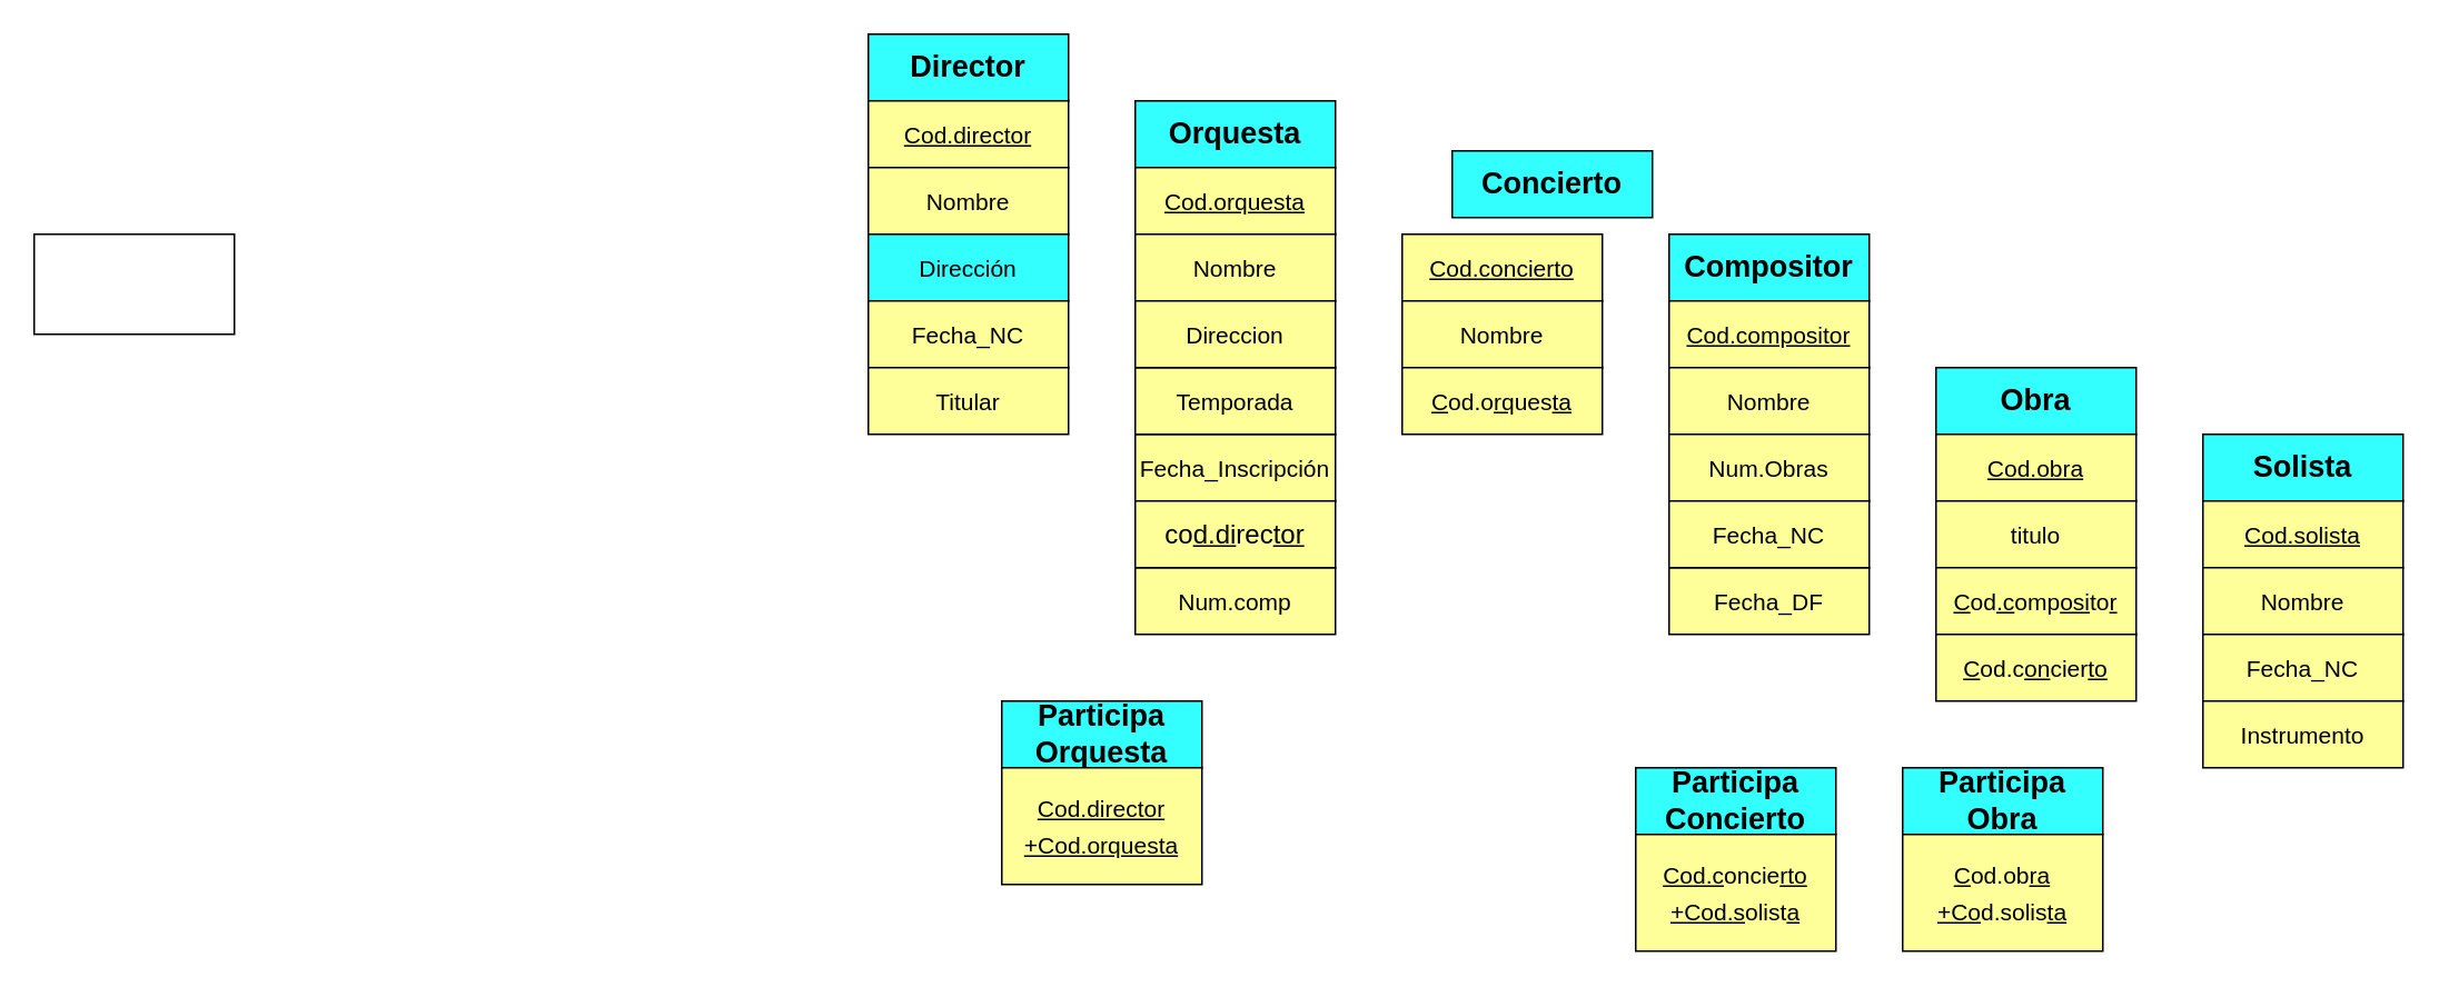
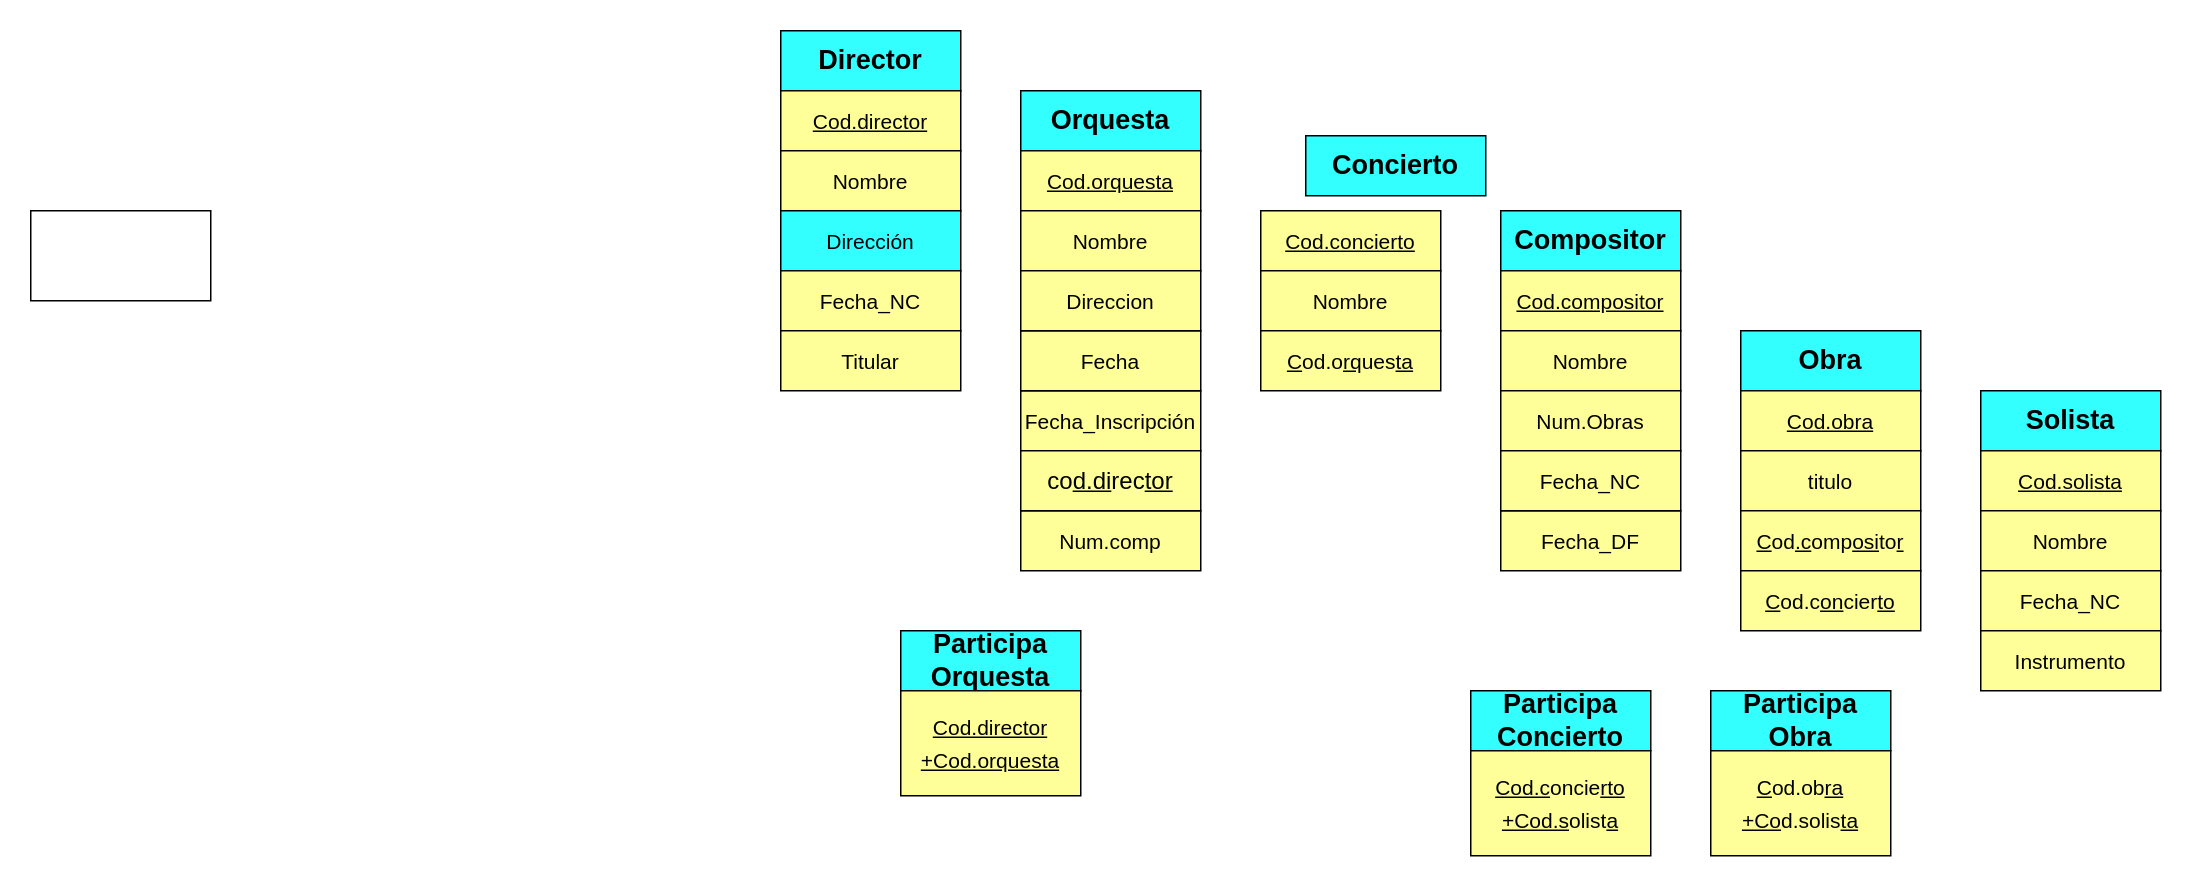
  <mxCell id="0" />
  <mxCell id="1" parent="0" />
  <mxCell id="2" value="&lt;font style=&quot;font-size: 18px&quot;&gt;&lt;b&gt;Orquesta&lt;/b&gt;&lt;/font&gt;" style="rounded=0;whiteSpace=wrap;html=1;fillColor=#33FFFF;" parent="1" vertex="1"><mxGeometry x="680" y="60" width="120" height="40" as="geometry" /></mxCell>
  <mxCell id="3" value="&lt;font style=&quot;font-size: 14px&quot;&gt;Fecha_Inscripción&lt;/font&gt;" style="rounded=0;whiteSpace=wrap;html=1;fontSize=18;fillColor=#FFFF99;" parent="1" vertex="1"><mxGeometry x="680" y="260" width="120" height="40" as="geometry" /></mxCell>
  <mxCell id="4" value="&lt;span style=&quot;font-size: 14px&quot;&gt;&lt;u&gt;Cod.orquesta&lt;/u&gt;&lt;/span&gt;" style="rounded=0;whiteSpace=wrap;html=1;fontSize=18;fillColor=#FFFF99;" parent="1" vertex="1"><mxGeometry x="680" y="100" width="120" height="40" as="geometry" /></mxCell>
  <mxCell id="5" value="&lt;font style=&quot;font-size: 14px&quot;&gt;Num.comp&lt;/font&gt;" style="rounded=0;whiteSpace=wrap;html=1;fontSize=18;fillColor=#FFFF99;" parent="1" vertex="1"><mxGeometry x="680" y="340" width="120" height="40" as="geometry" /></mxCell>
  <mxCell id="6" value="&lt;font style=&quot;font-size: 18px&quot;&gt;&lt;b&gt;Concierto&lt;/b&gt;&lt;/font&gt;" style="rounded=0;whiteSpace=wrap;html=1;fillColor=#33FFFF;" parent="1" vertex="1"><mxGeometry x="870" y="90" width="120" height="40" as="geometry" /></mxCell>
  <mxCell id="7" value="&lt;span style=&quot;font-size: 14px&quot;&gt;&lt;u&gt;Cod.concierto&lt;/u&gt;&lt;/span&gt;" style="rounded=0;whiteSpace=wrap;html=1;fontSize=18;fillColor=#FFFF99;" parent="1" vertex="1"><mxGeometry x="840" y="140" width="120" height="40" as="geometry" /></mxCell>
  <mxCell id="8" value="&lt;font style=&quot;font-size: 14px&quot;&gt;Nombre&lt;/font&gt;" style="rounded=0;whiteSpace=wrap;html=1;fontSize=18;fillColor=#FFFF99;" parent="1" vertex="1"><mxGeometry x="840" y="180" width="120" height="40" as="geometry" /></mxCell>
  <mxCell id="9" value="&lt;span style=&quot;font-size: 14px&quot;&gt;&lt;u&gt;C&lt;/u&gt;od.o&lt;u&gt;rq&lt;/u&gt;ues&lt;u&gt;ta&lt;/u&gt;&lt;/span&gt;" style="rounded=0;whiteSpace=wrap;html=1;fontSize=18;fillColor=#FFFF99;" parent="1" vertex="1"><mxGeometry x="840" y="220" width="120" height="40" as="geometry" /></mxCell>
  <mxCell id="10" value="&lt;span style=&quot;font-size: 18px&quot;&gt;&lt;b&gt;Obra&lt;/b&gt;&lt;/span&gt;" style="rounded=0;whiteSpace=wrap;html=1;fillColor=#33FFFF;" parent="1" vertex="1"><mxGeometry x="1160" y="220" width="120" height="40" as="geometry" /></mxCell>
  <mxCell id="11" value="&lt;span style=&quot;font-size: 14px&quot;&gt;&lt;u&gt;Cod.obra&lt;/u&gt;&lt;/span&gt;" style="rounded=0;whiteSpace=wrap;html=1;fontSize=18;fillColor=#FFFF99;" parent="1" vertex="1"><mxGeometry x="1160" y="260" width="120" height="40" as="geometry" /></mxCell>
  <mxCell id="12" value="&lt;span style=&quot;font-size: 14px&quot;&gt;titulo&lt;/span&gt;" style="rounded=0;whiteSpace=wrap;html=1;fontSize=18;fillColor=#FFFF99;" parent="1" vertex="1"><mxGeometry x="1160" y="300" width="120" height="40" as="geometry" /></mxCell>
  <mxCell id="13" value="&lt;span style=&quot;font-size: 14px&quot;&gt;&lt;u&gt;C&lt;/u&gt;od&lt;u&gt;.c&lt;/u&gt;omp&lt;u&gt;osi&lt;/u&gt;to&lt;u&gt;r&lt;/u&gt;&lt;/span&gt;" style="rounded=0;whiteSpace=wrap;html=1;fontSize=18;fillColor=#FFFF99;" parent="1" vertex="1"><mxGeometry x="1160" y="340" width="120" height="40" as="geometry" /></mxCell>
  <mxCell id="14" value="&lt;span style=&quot;font-size: 14px&quot;&gt;Fecha_DF&lt;/span&gt;" style="rounded=0;whiteSpace=wrap;html=1;fontSize=18;fillColor=#FFFF99;" parent="1" vertex="1"><mxGeometry x="1000" y="340" width="120" height="40" as="geometry" /></mxCell>
  <mxCell id="15" value="&lt;font style=&quot;font-size: 18px&quot;&gt;&lt;b&gt;Director&lt;/b&gt;&lt;/font&gt;" style="rounded=0;whiteSpace=wrap;html=1;fillColor=#33FFFF;" parent="1" vertex="1"><mxGeometry x="520" y="20" width="120" height="40" as="geometry" /></mxCell>
  <mxCell id="16" value="&lt;span style=&quot;font-size: 14px&quot;&gt;&lt;u&gt;Cod.director&lt;/u&gt;&lt;/span&gt;" style="rounded=0;whiteSpace=wrap;html=1;fontSize=18;fillColor=#FFFF99;" parent="1" vertex="1"><mxGeometry x="520" y="60" width="120" height="40" as="geometry" /></mxCell>
  <mxCell id="17" value="&lt;font style=&quot;font-size: 14px&quot;&gt;Nombre&lt;/font&gt;" style="rounded=0;whiteSpace=wrap;html=1;fontSize=18;fillColor=#FFFF99;" parent="1" vertex="1"><mxGeometry x="520" y="100" width="120" height="40" as="geometry" /></mxCell>
  <mxCell id="18" value="&lt;font style=&quot;font-size: 14px&quot;&gt;Dirección&lt;br&gt;&lt;/font&gt;" style="rounded=0;whiteSpace=wrap;html=1;fontSize=18;fillColor=#33ffff;" parent="1" vertex="1"><mxGeometry x="520" y="140" width="120" height="40" as="geometry" /></mxCell>
- <mxCell id="19" value="&lt;font style=&quot;font-size: 14px&quot;&gt;Temporada&lt;/font&gt;" style="rounded=0;whiteSpace=wrap;html=1;fontSize=18;fillColor=#FFFF99;" parent="1" vertex="1"><mxGeometry x="680" y="220" width="120" height="40" as="geometry" /></mxCell>
+ <mxCell id="19" value="&lt;font style=&quot;font-size: 14px&quot;&gt;Fecha&lt;/font&gt;" style="rounded=0;whiteSpace=wrap;html=1;fontSize=18;fillColor=#FFFF99;" parent="1" vertex="1"><mxGeometry x="680" y="220" width="120" height="40" as="geometry" /></mxCell>
  <mxCell id="20" value="&lt;span style=&quot;font-size: 14px&quot;&gt;&lt;u&gt;C&lt;/u&gt;od.c&lt;u&gt;on&lt;/u&gt;cier&lt;u&gt;to&lt;/u&gt;&lt;/span&gt;" style="rounded=0;whiteSpace=wrap;html=1;fontSize=18;fillColor=#FFFF99;" parent="1" vertex="1"><mxGeometry x="1160" y="380" width="120" height="40" as="geometry" /></mxCell>
  <mxCell id="21" value="" style="rounded=0;whiteSpace=wrap;html=1;" parent="1" vertex="1"><mxGeometry x="20" y="140" width="120" height="60" as="geometry" /></mxCell>
  <mxCell id="22" value="&lt;font style=&quot;font-size: 14px&quot;&gt;Fecha_NC&lt;/font&gt;" style="rounded=0;whiteSpace=wrap;html=1;fontSize=18;fillColor=#FFFF99;" parent="1" vertex="1"><mxGeometry x="520" y="180" width="120" height="40" as="geometry" /></mxCell>
  <mxCell id="23" value="&lt;font style=&quot;font-size: 14px&quot;&gt;&lt;span style=&quot;font-size: 14px&quot;&gt;&lt;/span&gt;&lt;/font&gt;&lt;div&gt;&lt;font size=&quot;3&quot;&gt;co&lt;u&gt;d.di&lt;/u&gt;rec&lt;u&gt;tor&lt;/u&gt;&lt;/font&gt;&lt;/div&gt;" style="rounded=0;whiteSpace=wrap;html=1;fontSize=18;fillColor=#FFFF99;" parent="1" vertex="1"><mxGeometry x="680" y="300" width="120" height="40" as="geometry" /></mxCell>
  <mxCell id="24" value="&lt;font style=&quot;font-size: 18px&quot;&gt;&lt;b&gt;Solista&lt;/b&gt;&lt;/font&gt;" style="rounded=0;whiteSpace=wrap;html=1;fillColor=#33FFFF;" parent="1" vertex="1"><mxGeometry x="1320" y="260" width="120" height="40" as="geometry" /></mxCell>
  <mxCell id="25" value="&lt;span style=&quot;font-size: 14px&quot;&gt;&lt;u&gt;Cod.solista&lt;/u&gt;&lt;/span&gt;" style="rounded=0;whiteSpace=wrap;html=1;fontSize=18;fillColor=#FFFF99;" parent="1" vertex="1"><mxGeometry x="1320" y="300" width="120" height="40" as="geometry" /></mxCell>
  <mxCell id="26" value="&lt;font style=&quot;font-size: 14px&quot;&gt;Nombre&lt;/font&gt;" style="rounded=0;whiteSpace=wrap;html=1;fontSize=18;fillColor=#FFFF99;" parent="1" vertex="1"><mxGeometry x="1320" y="340" width="120" height="40" as="geometry" /></mxCell>
  <mxCell id="27" value="&lt;font style=&quot;font-size: 14px&quot;&gt;Fecha_NC&lt;/font&gt;" style="rounded=0;whiteSpace=wrap;html=1;fontSize=18;fillColor=#FFFF99;" parent="1" vertex="1"><mxGeometry x="1320" y="380" width="120" height="40" as="geometry" /></mxCell>
  <mxCell id="28" value="&lt;span style=&quot;font-size: 18px&quot;&gt;&lt;b&gt;Compositor&lt;/b&gt;&lt;/span&gt;" style="rounded=0;whiteSpace=wrap;html=1;fillColor=#33FFFF;" parent="1" vertex="1"><mxGeometry x="1000" y="140" width="120" height="40" as="geometry" /></mxCell>
  <mxCell id="29" value="&lt;span style=&quot;font-size: 14px&quot;&gt;&lt;u&gt;Cod.compositor&lt;/u&gt;&lt;/span&gt;" style="rounded=0;whiteSpace=wrap;html=1;fontSize=18;fillColor=#FFFF99;" parent="1" vertex="1"><mxGeometry x="1000" y="180" width="120" height="40" as="geometry" /></mxCell>
  <mxCell id="30" value="&lt;span style=&quot;font-size: 14px&quot;&gt;Nombre&lt;/span&gt;" style="rounded=0;whiteSpace=wrap;html=1;fontSize=18;fillColor=#FFFF99;" parent="1" vertex="1"><mxGeometry x="1000" y="220" width="120" height="40" as="geometry" /></mxCell>
  <mxCell id="31" value="&lt;span style=&quot;font-size: 14px&quot;&gt;Num.Obras&lt;/span&gt;" style="rounded=0;whiteSpace=wrap;html=1;fontSize=18;fillColor=#FFFF99;" parent="1" vertex="1"><mxGeometry x="1000" y="260" width="120" height="40" as="geometry" /></mxCell>
  <mxCell id="32" value="&lt;span style=&quot;font-size: 14px&quot;&gt;Fecha_NC&lt;/span&gt;" style="rounded=0;whiteSpace=wrap;html=1;fontSize=18;fillColor=#FFFF99;" parent="1" vertex="1"><mxGeometry x="1000" y="300" width="120" height="40" as="geometry" /></mxCell>
  <mxCell id="33" value="&lt;span style=&quot;font-size: 18px&quot;&gt;&lt;b&gt;Participa Concierto&lt;/b&gt;&lt;/span&gt;" style="rounded=0;whiteSpace=wrap;html=1;fillColor=#33FFFF;" parent="1" vertex="1"><mxGeometry x="980" y="460" width="120" height="40" as="geometry" /></mxCell>
  <mxCell id="34" value="&lt;span style=&quot;font-size: 14px&quot;&gt;&lt;u&gt;Cod.c&lt;/u&gt;oncie&lt;u&gt;rto&lt;br&gt;+Cod.s&lt;/u&gt;olist&lt;u&gt;a&lt;br&gt;&lt;/u&gt;&lt;/span&gt;" style="rounded=0;whiteSpace=wrap;html=1;fontSize=18;fillColor=#FFFF99;" parent="1" vertex="1"><mxGeometry x="980" y="500" width="120" height="70" as="geometry" /></mxCell>
  <mxCell id="35" value="&lt;span style=&quot;font-size: 18px&quot;&gt;&lt;b&gt;Participa Obra&lt;/b&gt;&lt;/span&gt;" style="rounded=0;whiteSpace=wrap;html=1;fillColor=#33FFFF;" parent="1" vertex="1"><mxGeometry x="1140" y="460" width="120" height="40" as="geometry" /></mxCell>
  <mxCell id="36" value="&lt;span style=&quot;font-size: 14px&quot;&gt;&lt;u&gt;C&lt;/u&gt;od.ob&lt;u&gt;ra&lt;br&gt;+Co&lt;/u&gt;d.solis&lt;u&gt;ta&lt;br&gt;&lt;/u&gt;&lt;/span&gt;" style="rounded=0;whiteSpace=wrap;html=1;fontSize=18;fillColor=#FFFF99;" parent="1" vertex="1"><mxGeometry x="1140" y="500" width="120" height="70" as="geometry" /></mxCell>
  <mxCell id="37" value="&lt;span style=&quot;font-size: 14px&quot;&gt;Titular&lt;/span&gt;" style="rounded=0;whiteSpace=wrap;html=1;fontSize=18;fillColor=#FFFF99;" parent="1" vertex="1"><mxGeometry x="520" y="220" width="120" height="40" as="geometry" /></mxCell>
  <mxCell id="38" value="&lt;font style=&quot;font-size: 14px&quot;&gt;Nombre&lt;/font&gt;" style="rounded=0;whiteSpace=wrap;html=1;fontSize=18;fillColor=#FFFF99;" parent="1" vertex="1"><mxGeometry x="680" y="140" width="120" height="40" as="geometry" /></mxCell>
  <mxCell id="39" value="&lt;font style=&quot;font-size: 14px&quot;&gt;Direccion&lt;/font&gt;" style="rounded=0;whiteSpace=wrap;html=1;fontSize=18;fillColor=#FFFF99;" parent="1" vertex="1"><mxGeometry x="680" y="180" width="120" height="40" as="geometry" /></mxCell>
  <mxCell id="40" value="&lt;font style=&quot;font-size: 14px&quot;&gt;Instrumento&lt;/font&gt;" style="rounded=0;whiteSpace=wrap;html=1;fontSize=18;fillColor=#FFFF99;" parent="1" vertex="1"><mxGeometry x="1320" width="120" height="40" as="geometry" y="420" /></mxCell>
  <mxCell id="41" value="&lt;span style=&quot;font-size: 18px&quot;&gt;&lt;b&gt;Participa Orquesta&lt;/b&gt;&lt;/span&gt;" style="rounded=0;whiteSpace=wrap;html=1;fillColor=#33FFFF;" parent="1" vertex="1"><mxGeometry x="600" width="120" height="40" as="geometry" y="420" /></mxCell>
  <mxCell id="42" value="&lt;span style=&quot;font-size: 14px&quot;&gt;&lt;u&gt;Cod.director&lt;/u&gt;&lt;u&gt;&lt;br&gt;+Cod.orquesta&lt;/u&gt;&lt;u&gt;&lt;br&gt;&lt;/u&gt;&lt;/span&gt;" style="rounded=0;whiteSpace=wrap;html=1;fontSize=18;fillColor=#FFFF99;" parent="1" vertex="1"><mxGeometry x="600" y="460" width="120" height="70" as="geometry" /></mxCell>
